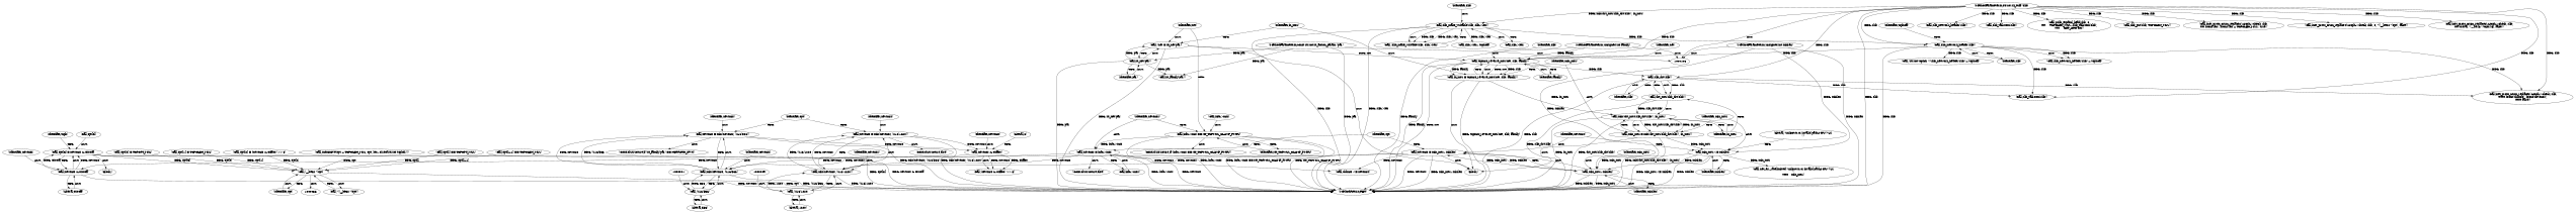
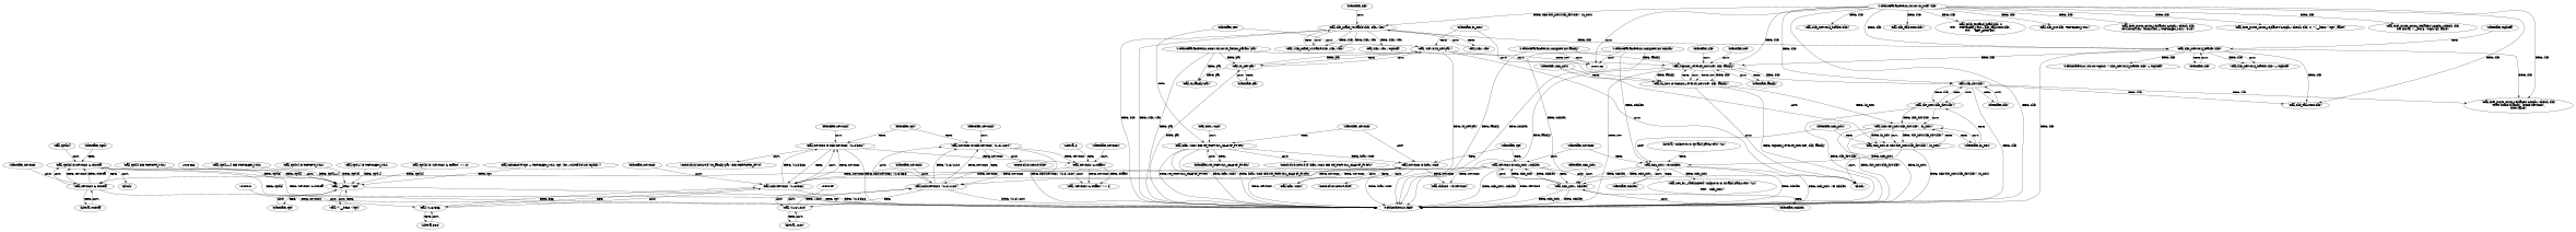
  digraph {
    n1 [label="(Call,opt[3] = newmss & 0x00ff)"]
    n2 [label="(Call,newmss & 0x00ff)"]
    n3 [label="(Call,(__be32 *)opt)"]
    n4 [label="(Block,)"]
    n5 [label="(MethodReturn,RET)"]
    n6 [label="(Literal,0x00ff)"]
    n7 [label="(Call,*((__be32 *)opt))"]
    n8 [label="(Identifier,opt)"]
    n9 [label="(Call,newmss & 0xff00)"]
    n10 [label="(Call,(newmss & 0xff00) >> 8)"]
    n11 [label="(Call,newmss = min(newmss, (u16)536))"]
    n12 [label="(Call,min(newmss, (u16)536))"]
    n13 [label="(ControlStructure,if (xt_family(par) == NFPROTO_IPV4))"]
    n14 [label="(Call,(u16)536)"]
    n15 [label="(Literal,536)"]
    n16 [label="(Call,newmss = min_mtu - minlen)"]
    n17 [label="(Call,min_mtu - minlen)"]
    n18 [label="(Call,min(newmss, (u16)1220))"]
    n19 [label="(Call,oldmss <= newmss)"]
    n20 [label="(Block,)"]
    n21 [label="(Identifier,minlen)"]
    n22 [label="(Call,newmss = min(newmss, (u16)1220))"]
    n23 [label="(Call,(u16)1220)"]
    n24 [label="(Call,min_mtu <= minlen)"]
    n25 [label="(Identifier,minlen)"]
    n26 [label="(Call,net_err_ratelimited(\"unknown or invalid path-MTU (%u)\n\",\n\t\t\t\t\t    min_mtu))"]
    n27 [label="(Call,min_mtu = min(dst_mtu(skb_dst(skb)), in_mtu))"]
    n28 [label="(Call,min(dst_mtu(skb_dst(skb)), in_mtu))"]
    n29 [label="(Identifier,in_mtu)"]
    n30 [label="(Call,dst_mtu(skb_dst(skb)))"]
    n31 [label="(Call,skb_dst(skb))"]
    n32 [label="(Call,skb_tailroom(skb))"]
    n33 [label="(Call,inet_proto_csum_replace2(&tcph->check, skb,\n\t\t\t\t\t\t htons(oldmss), htons(newmss),\n\t\t\t\t\t\t false))"]
    n34 [label="(Identifier,skb)"]
    n35 [label="(Call,tcpmss_reverse_mtu(net, skb, family))"]
    n36 [label="(Call,in_mtu = tcpmss_reverse_mtu(net, skb, family))"]
    n37 [label="(Identifier,family)"]
    n38 [label="(Call,*net = xt_net(par))"]
    n39 [label="(Call,xt_net(par))"]
    n40 [label="(Identifier,par)"]
    n41 [label="(Call,xt_family(par))"]
    n42 [label="(MethodParameterIn,const struct xt_action_param *par)"]
    1000106
    n44 [label="(Call,skb_network_header(skb))"]
    n45 [label="(Call,skb_network_header(skb) + tcphoff)"]
-   n46 [label="(Call,(struct tcphdr *)(skb_network_header(skb) + tcphoff))"]
+   n46 [label="(MethodReturn,(struct tcphdr *)(skb_network_header(skb) + tcphoff))"]
    n47 [label="(Identifier,skb)"]
    n48 [label="(Call,skb_make_writable(skb, skb->len))"]
    n49 [label="(Call,skb->len - tcphoff)"]
    n50 [label="(Call,skb->len)"]
    n51 [label="(Call,!skb_make_writable(skb, skb->len))"]
    n52 [label="(MethodParameterIn,struct sk_buff *skb)"]
    n53 [label="(Call,skb_network_header(skb))"]
    n54 [label="(Call,skb_tailroom(skb))"]
    n55 [label="(Call,pskb_expand_head(skb, 0,\n\t\t\t\t     TCPOLEN_MSS - skb_tailroom(skb),\n\t\t\t\t     GFP_ATOMIC))"]
    n56 [label="(Call,skb_put(skb, TCPOLEN_MSS))"]
    n57 [label="(Call,inet_proto_csum_replace2(&tcph->check, skb,\n\t\t\t\t htons(len), htons(len + TCPOLEN_MSS), true))"]
    n58 [label="(Call,inet_proto_csum_replace4(&tcph->check, skb, 0, *((__be32 *)opt), false))"]
    n59 [label="(Call,inet_proto_csum_replace2(&tcph->check, skb,\n\t\t\t\t oldval, ((__be16 *)tcph)[6], false))"]
    n60 [label="(MethodParameterIn,unsigned int family)"]
    n61 [label="(MethodParameterIn,unsigned int minlen)"]
    n62 [label="(Call,newmss = info->mss)"]
    n63 [label="(ControlStructure,else)"]
    n64 [label="(Call,info->mss)"]
    n65 [label="(Call,info->mss == XT_TCPMSS_CLAMP_PMTU)"]
    n66 [label="(ControlStructure,if (info->mss == XT_TCPMSS_CLAMP_PMTU))"]
    n67 [label="(Identifier,XT_TCPMSS_CLAMP_PMTU)"]
    n68 [label="(ControlStructure,else)"]
    n69 [label="(Literal,1220)"]
    n70 [label="(Call,opt[i+1] == TCPOLEN_MSS)"]
    n71 [label="(Identifier,net)"]
    n72 [label="(Identifier,skb)"]
    n73 [label="(Identifier,newmss)"]
    n74 [label="(Identifier,newmss)"]
    n75 [label="(Identifier,net)"]
    n76 [label="(Call,opt[0] = TCPOPT_MSS)"]
    n77 [label="(Identifier,skb)"]
    n78 [label="(Identifier,newmss)"]
    n79 [label="(Identifier,tcph)"]
    n80 [label="(Identifier,opt)"]
    n81 [label="(Identifier,min_mtu)"]
    n82 [label="(Identifier,min_mtu)"]
    n83 [label="(Identifier,newmss)"]
    n84 [label="(Literal,8)"]
    n85 [label="(Identifier,opt)"]
    n86 [label="(Literal,\"unknown or invalid path-MTU (%u)\n\")"]
    n87 [label="(Call,opt[1] = TCPOLEN_MSS)"]
    n88 [label="(Identifier,newmss)"]
    n89 [label="(Call,opt[2] = (newmss & 0xff00) >> 8)"]
    n90 [label="(Identifier,newmss)"]
    n91 [label="(Call,info->mss)"]
    n92 [label="(Identifier,newmss)"]
    n93 [label="(Identifier,in_mtu)"]
    n94 [label="(Call,memmove(opt + TCPOLEN_MSS, opt, len - sizeof(struct tcphdr)))"]
    n95 [label="(Call,opt[i] == TCPOPT_MSS)"]
    n96 [label="(Identifier,tcphoff)"]
    n97 [label="(Call,opt[3])"]
    n98 [label="(Identifier,newmss)"]
    n99 [label="(Identifier,min_mtu)"]
    1000381
    1000389
    1000456
    n1 -> n2 [label="CFG: "]
    n1 -> n3 [label="DDG: opt[3]"]
    n1 -> n4 [label="AST: "]
    n1 -> n5 [label="DDG: opt[3]"]
    n1 -> n5 [label="DDG: newmss & 0x00ff"]
    n2 -> n1 [label="AST: "]
    n2 -> n1 [label="DDG: newmss"]
    n2 -> n1 [label="DDG: 0x00ff"]
    n2 -> n5 [label="DDG: newmss"]
    n2 -> n6 [label="CFG: "]
    n3 -> n5 [label="DDG: opt"]
    n3 -> n7 [label="AST: "]
    n3 -> n8 [label="CFG: "]
    n6 -> n2 [label="AST: "]
    n7 -> n3 [label="CFG: "]
    n8 -> n3 [label="AST: "]
    n9 -> n2 [label="DDG: newmss"]
    n9 -> n10 [label="AST: "]
    n9 -> n10 [label="DDG: newmss"]
    n9 -> n10 [label="DDG: 0xff00"]
    n11 -> n5 [label="DDG: min(newmss, (u16)536)"]
    n11 -> n9 [label="DDG: newmss"]
    n11 -> n12 [label="CFG: "]
    n11 -> n13 [label="AST: "]
    n12 -> n5 [label="DDG: (u16)536"]
    n12 -> n11 [label="AST: "]
    n12 -> n11 [label="DDG: newmss"]
    n12 -> n11 [label="DDG: (u16)536"]
    n12 -> n14 [label="CFG: "]
    n14 -> n12 [label="AST: "]
    n14 -> n12 [label="DDG: 536"]
    n14 -> n15 [label="CFG: "]
    n15 -> n14 [label="AST: "]
    n16 -> n5 [label="DDG: newmss"]
    n16 -> n5 [label="DDG: min_mtu - minlen"]
    n16 -> n12 [label="DDG: newmss"]
    n16 -> n17 [label="CFG: "]
    n16 -> n18 [label="DDG: newmss"]
    n16 -> n19 [label="DDG: newmss"]
    n16 -> n20 [label="AST: "]
    n17 -> n5 [label="DDG: min_mtu"]
    n17 -> n5 [label="DDG: minlen"]
    n17 -> n16 [label="AST: "]
    n17 -> n16 [label="DDG: min_mtu"]
    n17 -> n16 [label="DDG: minlen"]
    n17 -> n21 [label="CFG: "]
    n18 -> n5 [label="DDG: (u16)1220"]
    n18 -> n22 [label="AST: "]
    n18 -> n22 [label="DDG: newmss"]
    n18 -> n22 [label="DDG: (u16)1220"]
    n18 -> n23 [label="CFG: "]
    n21 -> n17 [label="AST: "]
    n22 -> n5 [label="DDG: min(newmss, (u16)1220)"]
    n22 -> n9 [label="DDG: newmss"]
    n22 -> n18 [label="CFG: "]
    n22 -> n68 [label="AST: "]
    n23 -> n18 [label="AST: "]
    n23 -> n18 [label="DDG: 1220"]
    n23 -> n69 [label="CFG: "]
    n24 -> n5 [label="DDG: min_mtu <= minlen"]
    n24 -> n5 [label="DDG: minlen"]
    n24 -> n17 [label="DDG: min_mtu"]
    n24 -> n17 [label="DDG: minlen"]
    n24 -> n25 [label="CFG: "]
    n24 -> n26 [label="DDG: min_mtu"]
    n25 -> n24 [label="AST: "]
    n27 -> n5 [label="DDG: min(dst_mtu(skb_dst(skb)), in_mtu)"]
    n27 -> n20 [label="AST: "]
    n27 -> n24 [label="DDG: min_mtu"]
    n27 -> n28 [label="CFG: "]
    n28 -> n5 [label="DDG: in_mtu"]
    n28 -> n5 [label="DDG: dst_mtu(skb_dst(skb))"]
    n28 -> n27 [label="AST: "]
    n28 -> n27 [label="DDG: dst_mtu(skb_dst(skb))"]
    n28 -> n27 [label="DDG: in_mtu"]
    n28 -> n29 [label="CFG: "]
    n29 -> n28 [label="AST: "]
    n29 -> n30 [label="CFG: "]
    n30 -> n5 [label="DDG: skb_dst(skb)"]
    n30 -> n28 [label="AST: "]
    n30 -> n28 [label="DDG: skb_dst(skb)"]
    n30 -> n31 [label="CFG: "]
    n31 -> n5 [label="DDG: skb"]
    n31 -> n30 [label="AST: "]
    n31 -> n30 [label="DDG: skb"]
    n31 -> n32 [label="DDG: skb"]
    n31 -> n33 [label="DDG: skb"]
    n31 -> n34 [label="CFG: "]
    n34 -> n31 [label="AST: "]
    n35 -> n5 [label="DDG: family"]
    n35 -> n5 [label="DDG: net"]
    n35 -> n31 [label="DDG: skb"]
    n35 -> n36 [label="AST: "]
    n35 -> n36 [label="DDG: net"]
    n35 -> n36 [label="DDG: skb"]
    n35 -> n36 [label="DDG: family"]
    n35 -> n37 [label="CFG: "]
    n36 -> n5 [label="DDG: tcpmss_reverse_mtu(net, skb, family)"]
    n36 -> n20 [label="AST: "]
    n36 -> n28 [label="DDG: in_mtu"]
    n36 -> n35 [label="CFG: "]
    n37 -> n35 [label="AST: "]
    n38 -> n5 [label="DDG: xt_net(par)"]
    n38 -> n20 [label="AST: "]
    n38 -> n35 [label="DDG: net"]
    n38 -> n39 [label="CFG: "]
    n39 -> n5 [label="DDG: par"]
    n39 -> n38 [label="AST: "]
    n39 -> n38 [label="DDG: par"]
    n39 -> n40 [label="CFG: "]
    n39 -> n41 [label="DDG: par"]
    n40 -> n39 [label="AST: "]
    n42 -> n5 [label="DDG: par"]
    n42 -> n39 [label="DDG: par"]
    n42 -> n41 [label="DDG: par"]
    n42 -> 1000106 [label="AST: "]
    n44 -> n5 [label="DDG: skb"]
    n44 -> n32 [label="DDG: skb"]
    n44 -> n33 [label="DDG: skb"]
    n44 -> n35 [label="DDG: skb"]
    n44 -> n45 [label="AST: "]
    n44 -> n45 [label="DDG: skb"]
    n44 -> n46 [label="DDG: skb"]
    n44 -> n47 [label="CFG: "]
    n47 -> n44 [label="AST: "]
    n48 -> n5 [label="DDG: skb->len"]
    n48 -> n5 [label="DDG: skb"]
    n48 -> n44 [label="DDG: skb"]
    n48 -> n49 [label="DDG: skb->len"]
    n48 -> n50 [label="CFG: "]
    n48 -> n51 [label="AST: "]
    n48 -> n51 [label="DDG: skb"]
    n48 -> n51 [label="DDG: skb->len"]
    n50 -> n48 [label="AST: "]
    n51 -> n48 [label="CFG: "]
    n52 -> n5 [label="DDG: skb"]
    n52 -> n31 [label="DDG: skb"]
    n52 -> n32 [label="DDG: skb"]
    n52 -> n33 [label="DDG: skb"]
    n52 -> n35 [label="DDG: skb"]
    n52 -> 1000106 [label="AST: "]
    n52 -> n44 [label="DDG: skb"]
    n52 -> n48 [label="DDG: min(dst_mtu(skb_dst(skb)), in_mtu)"]
    n52 -> n53 [label="DDG: skb"]
    n52 -> n54 [label="DDG: skb"]
    n52 -> n55 [label="DDG: skb"]
    n52 -> n56 [label="DDG: skb"]
    n52 -> n57 [label="DDG: skb"]
    n52 -> n58 [label="DDG: skb"]
    n52 -> n59 [label="DDG: skb"]
    n60 -> n5 [label="DDG: family"]
    n60 -> n35 [label="DDG: family"]
    n60 -> 1000106 [label="AST: "]
    n61 -> n5 [label="DDG: minlen"]
    n61 -> n17 [label="DDG: minlen"]
    n61 -> n24 [label="DDG: minlen"]
    n61 -> 1000106 [label="AST: "]
    n62 -> n5 [label="DDG: newmss"]
    n62 -> n5 [label="DDG: info->mss"]
    n62 -> n12 [label="DDG: newmss"]
    n62 -> n18 [label="DDG: newmss"]
    n62 -> n19 [label="DDG: newmss"]
    n62 -> n63 [label="AST: "]
    n62 -> n64 [label="CFG: "]
    n64 -> n62 [label="AST: "]
    n65 -> n5 [label="DDG: info->mss"]
    n65 -> n5 [label="DDG: info->mss == XT_TCPMSS_CLAMP_PMTU"]
    n65 -> n5 [label="DDG: XT_TCPMSS_CLAMP_PMTU"]
    n65 -> n62 [label="DDG: info->mss"]
    n65 -> n66 [label="AST: "]
    n65 -> n67 [label="CFG: "]
    n67 -> n65 [label="AST: "]
    n69 -> n23 [label="AST: "]
    n70 -> n3 [label="DDG: opt[i+1]"]
    n71 -> n38 [label="AST: "]
    n71 -> n65 [label="CFG: "]
    n72 -> n48 [label="AST: "]
    n73 -> n11 [label="AST: "]
    n74 -> n9 [label="AST: "]
    n75 -> n35 [label="AST: "]
    n76 -> n3 [label="DDG: opt[0]"]
    n77 -> n35 [label="AST: "]
    n78 -> n16 [label="AST: "]
    n78 -> n24 [label="CFG: "]
    n79 -> n1 [label="CFG: "]
    n80 -> n16 [label="CFG: "]
    n80 -> n62 [label="CFG: "]
    n81 -> n24 [label="AST: "]
    n81 -> n27 [label="CFG: "]
    n82 -> n27 [label="AST: "]
    n82 -> n36 [label="CFG: "]
    n83 -> n22 [label="AST: "]
    n84 -> n9 [label="CFG: "]
    n85 -> n11 [label="CFG: "]
    n85 -> n22 [label="CFG: "]
    n86 -> n24 [label="CFG: "]
    n87 -> n3 [label="DDG: opt[1]"]
    n88 -> n12 [label="AST: "]
    n89 -> n3 [label="DDG: opt[2]"]
    n90 -> n18 [label="AST: "]
    n91 -> n65 [label="AST: "]
    n92 -> n62 [label="AST: "]
    n92 -> n65 [label="CFG: "]
    n93 -> n36 [label="AST: "]
    n93 -> n38 [label="CFG: "]
    n94 -> n3 [label="DDG: opt"]
    n95 -> n3 [label="DDG: opt[i]"]
    n96 -> n44 [label="CFG: "]
    n97 -> n1 [label="AST: "]
    n98 -> n2 [label="AST: "]
    n99 -> n17 [label="AST: "]
    1000381 -> n14 [label="AST: "]
    1000389 -> n23 [label="AST: "]
-   n3 -> 1000456 [label="AST: "]
+   1000456 -> n3 [label="AST: "]
  }
